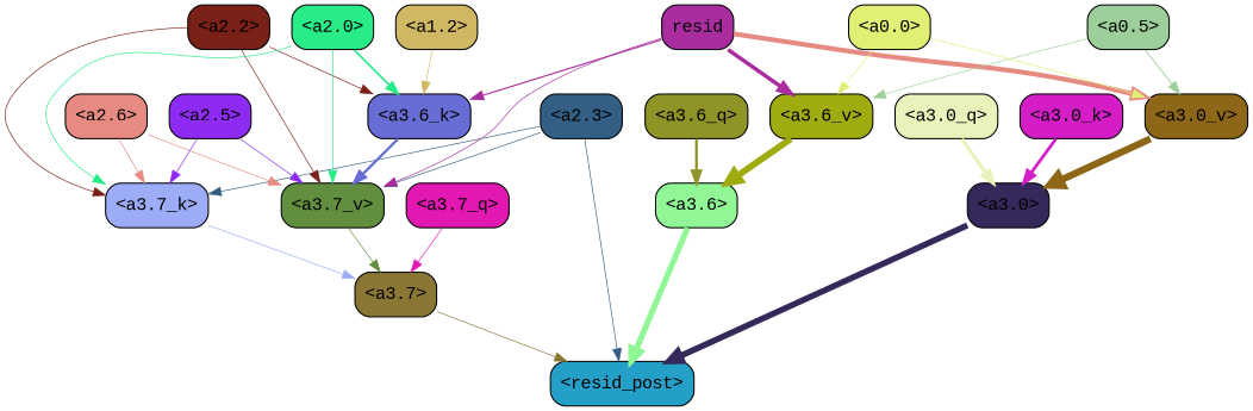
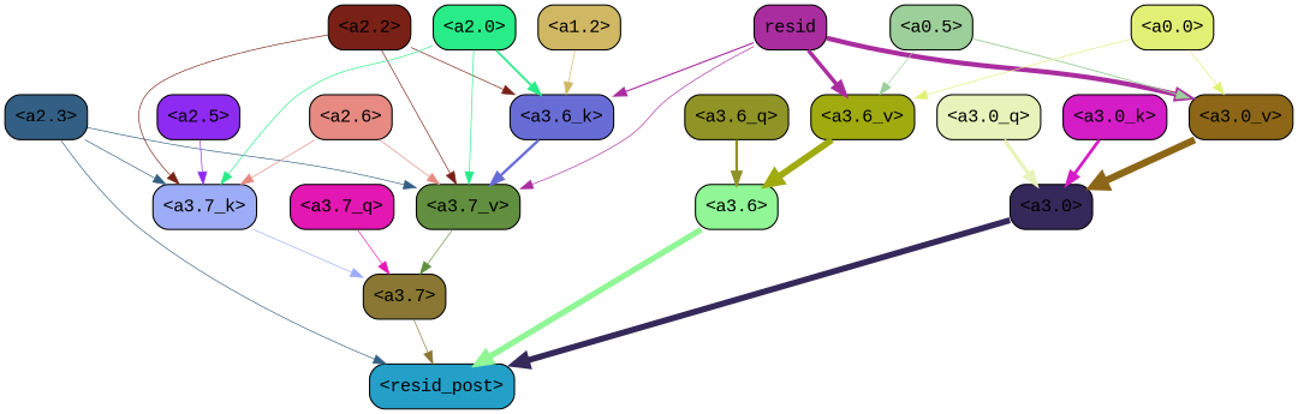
  strict digraph {
    fontname="Liberation Mono"
    splines=true
    node [color=black fontname="Liberation Mono" shape=box style="filled, rounded"]
    edge [color="#aa2d9f" fontname="Liberation Mono" penwidth=0.6]
    "<a3.7>" [fillcolor="#897733"]
    "<resid_post>" [fillcolor="#239fc8"]
    "<a3.6>" [fillcolor="#90f696"]
    "<a3.0>" [fillcolor="#35285a"]
    "<a2.3>" [fillcolor="#335f84"]
    "<a3.7_k>" [fillcolor="#9dacf6"]
    "<a3.7_v>" [fillcolor="#618f3f"]
    "<a3.7_q>" [fillcolor="#e317b1"]
    "<a3.6_q>" [fillcolor="#909427"]
    "<a3.0_q>" [fillcolor="#e7f3ba"]
    "<a3.6_k>" [fillcolor="#686dd6"]
    "<a3.0_k>" [fillcolor="#d41dc7"]
    "<a3.6_v>" [fillcolor="#a0ab0f"]
    "<a3.0_v>" [fillcolor="#8d6717"]
    "<a2.6>" [fillcolor="#e68a82"]
    "<a2.5>" [fillcolor="#8e2bf3"]
    "<a2.2>" [fillcolor="#792117"]
    "<a2.0>" [fillcolor="#27ec87"]
    "<a1.2>" [fillcolor="#d0b763"]
    n20 [fillcolor="#aa2d9f" label=resid]
    "<a0.5>" [fillcolor="#9ccf99"]
    "<a0.0>" [fillcolor="#e1f075"]
    "<a3.7>" -> "<resid_post>" [color="#897733"]
    "<a3.6>" -> "<resid_post>" [color="#90f696" penwidth=4.751592040061951]
    "<a3.0>" -> "<resid_post>" [color="#35285a" penwidth=4.904066681861877]
    "<a2.3>" -> "<resid_post>" [color="#335f84"]
    "<a2.3>" -> "<a3.7_k>" [color="#335f84"]
    "<a2.3>" -> "<a3.7_v>" [color="#335f84"]
    "<a3.7_k>" -> "<a3.7>" [color="#9dacf6"]
    "<a3.7_v>" -> "<a3.7>" [color="#618f3f"]
    "<a3.7_q>" -> "<a3.7>" [color="#e317b1"]
    "<a3.6_q>" -> "<a3.6>" [color="#909427" penwidth=2.160832464694977]
    "<a3.0_q>" -> "<a3.0>" [color="#e7f3ba" penwidth=2.870753765106201]
    "<a3.6_k>" -> "<a3.7_v>" [color="#686dd6" penwidth=2.13908451795578]
    "<a3.0_k>" -> "<a3.0>" [color="#d41dc7" penwidth=2.520303964614868]
    "<a3.6_v>" -> "<a3.6>" [color="#a0ab0f" penwidth=5.297133803367615]
    "<a3.0_v>" -> "<a3.0>" [color="#8d6717" penwidth=5.680712580680847]
    "<a2.6>" -> "<a3.7_k>" [color="#e68a82"]
    "<a2.6>" -> "<a3.7_v>" [color="#e68a82"]
    "<a2.5>" -> "<a3.7_k>" [color="#8e2bf3"]
-   "<a2.5>" -> "<a3.7_v>" [color="#8e2bf3"]
    "<a2.2>" -> "<a3.7_k>" [color="#792117"]
    "<a2.2>" -> "<a3.7_v>" [color="#792117"]
    "<a2.2>" -> "<a3.6_k>" [color="#792117"]
    "<a2.0>" -> "<a3.7_k>" [color="#27ec87"]
    "<a2.0>" -> "<a3.7_v>" [color="#27ec87"]
    "<a2.0>" -> "<a3.6_k>" [color="#27ec87" penwidth=1.5897698998451233]
    "<a1.2>" -> "<a3.6_k>" [color="#d0b763"]
    n20 -> "<a3.7_v>"
    n20 -> "<a3.6_k>" [penwidth=1.046662151813507]
    n20 -> "<a3.6_v>" [penwidth=3.1840110421180725]
-   n20 -> "<a3.0_v>" [color="#e68a82" penwidth=3.9005755856633186]
+   n20 -> "<a3.0_v>" [penwidth=3.9005755856633186]
    "<a0.5>" -> "<a3.6_v>" [color="#9ccf99"]
    "<a0.5>" -> "<a3.0_v>" [color="#9ccf99" penwidth=0.8493617177009583]
    "<a0.0>" -> "<a3.6_v>" [color="#e1f075"]
    "<a0.0>" -> "<a3.0_v>" [color="#e1f075"]
  }
